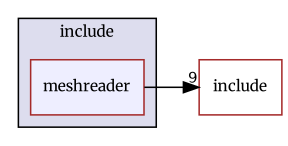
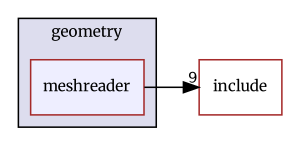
  digraph {
    compound=true
    rankdir=LR
    fontname=Merriweather
    node [fontname=Merriweather fontsize=10 shape=box style=filled color=brown]
    n1 [fillcolor="#eeeeff" label=meshreader pencolor=black]
    n2 [fillcolor=white label=include]
    subgraph cluster_1 {
      bgcolor="#ddddee"
      fontsize=10
-     label=include
+     label=geometry
      pencolor=black
      n1
    }
    n1 -> n2 [headlabel=9 labeldistance=1.5 labelfontname=Helvetica labelfontsize=10 color=black style=solid fontname=Merriweather]
  }
